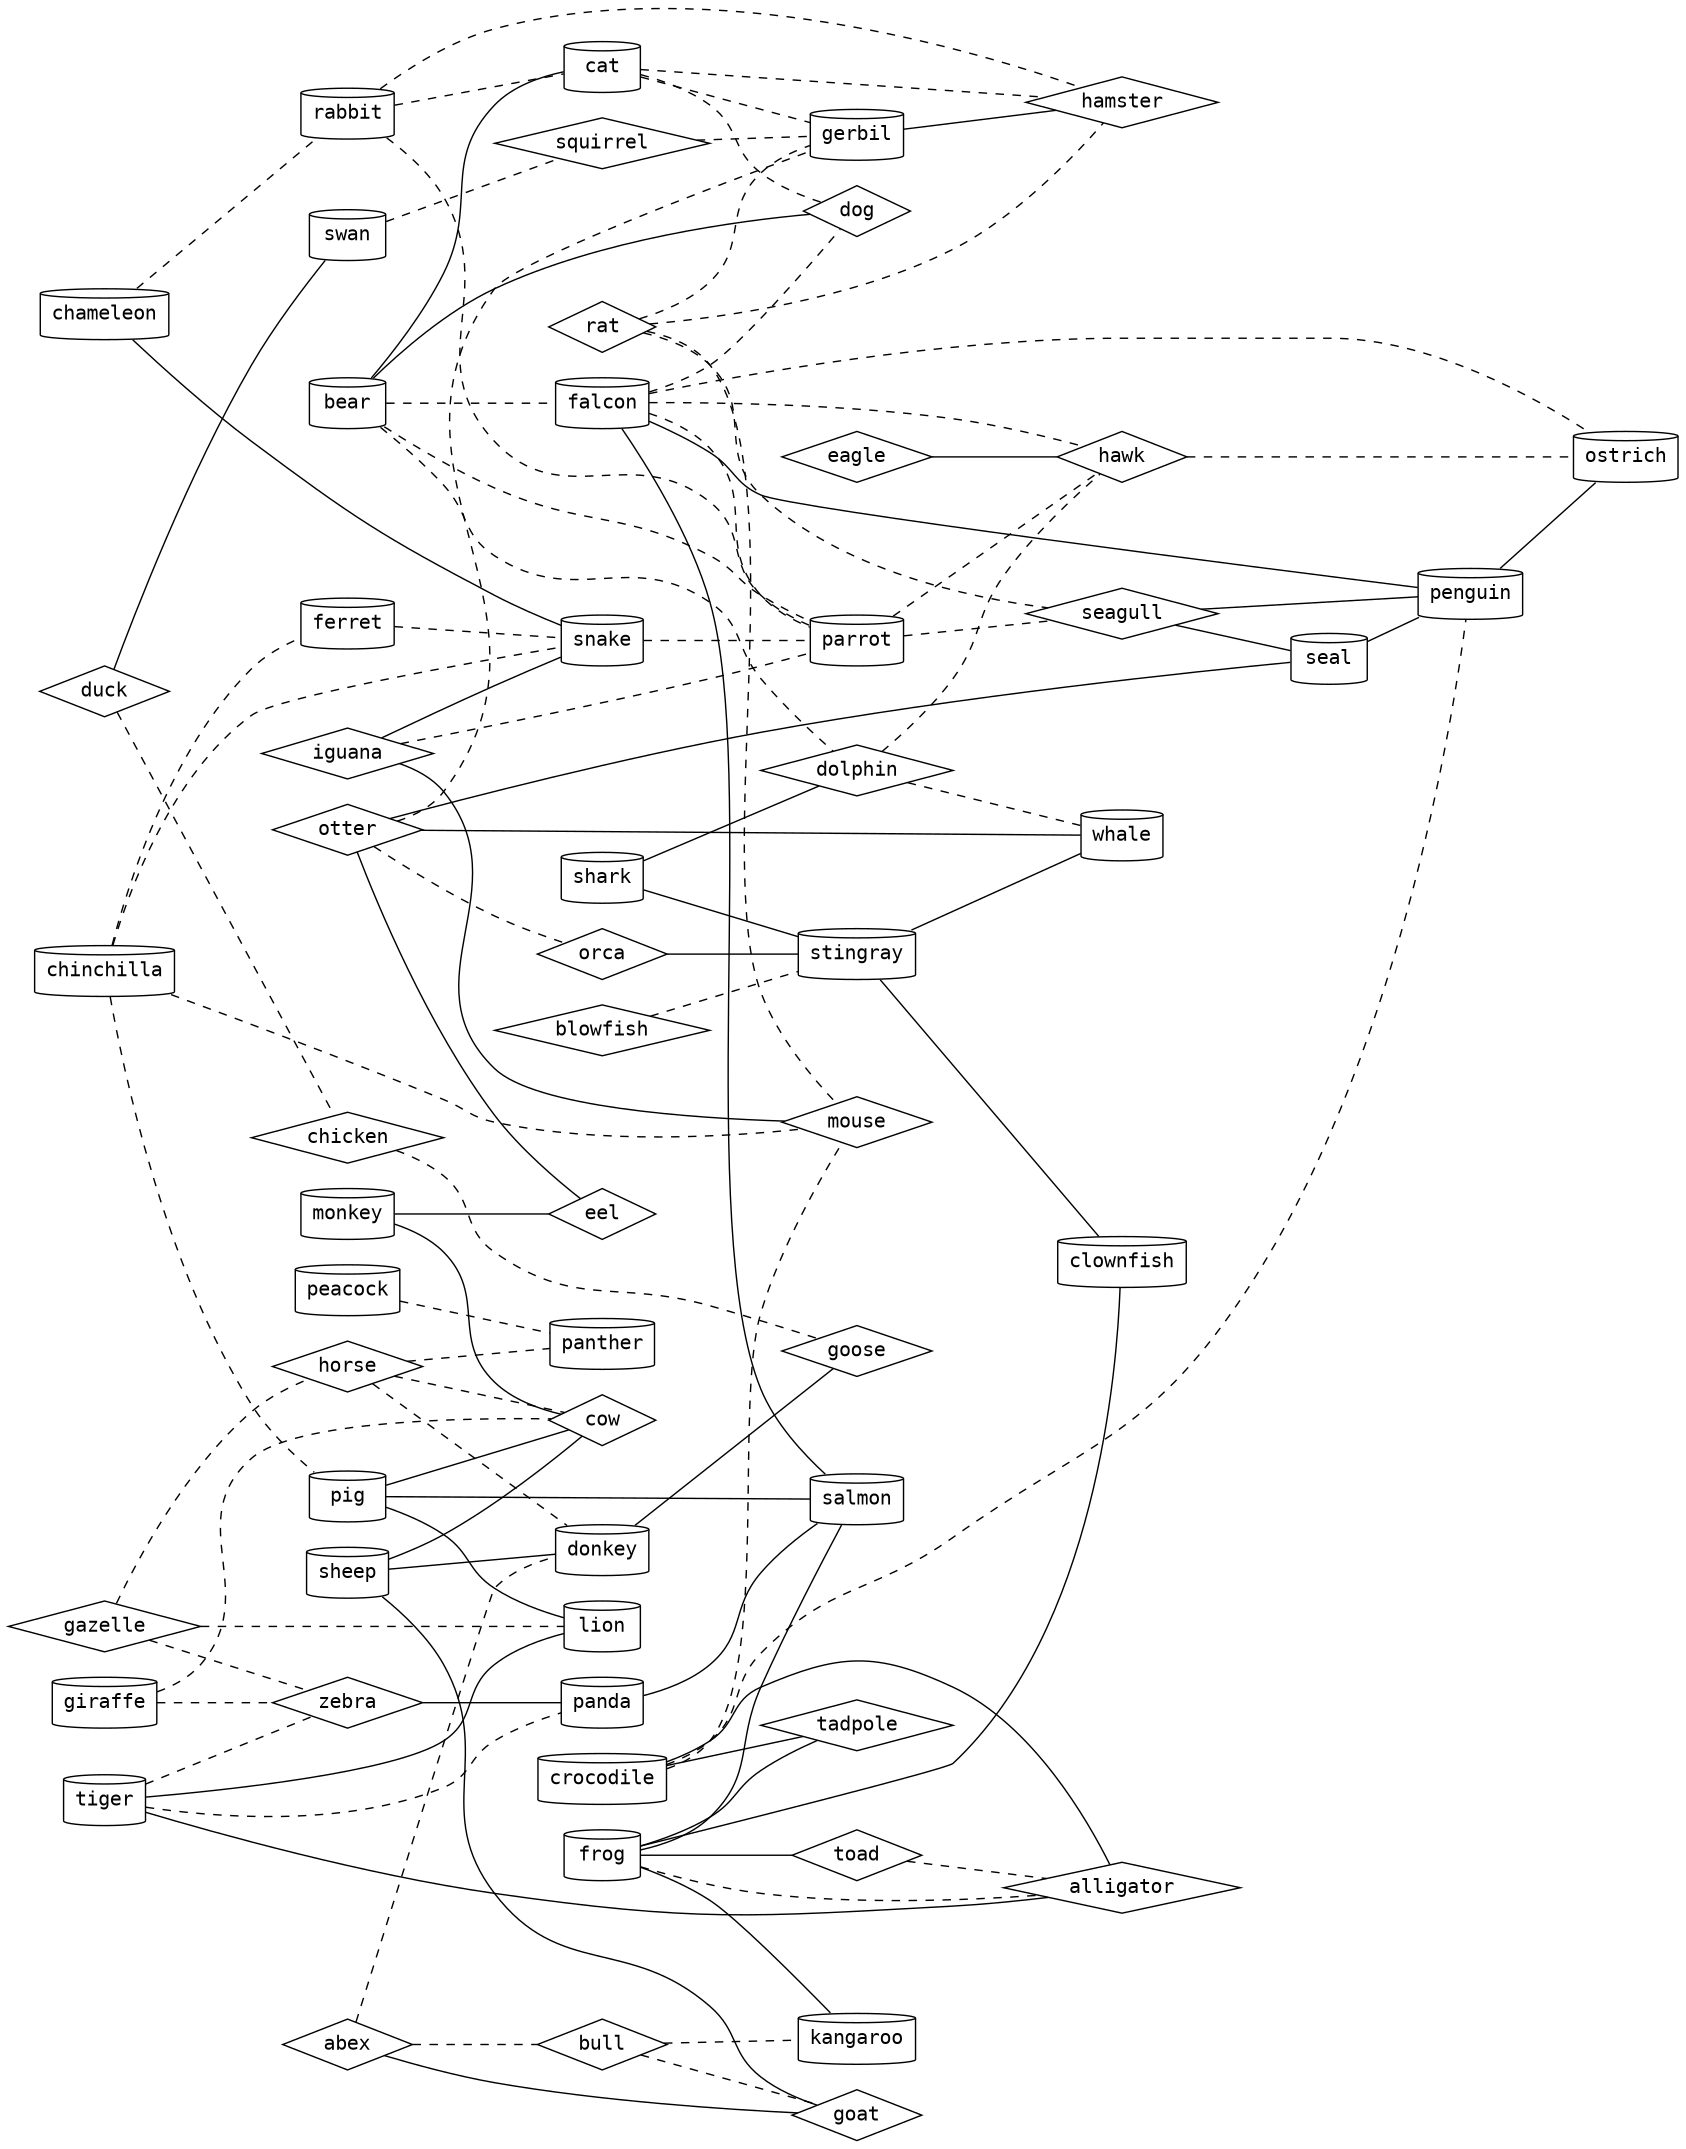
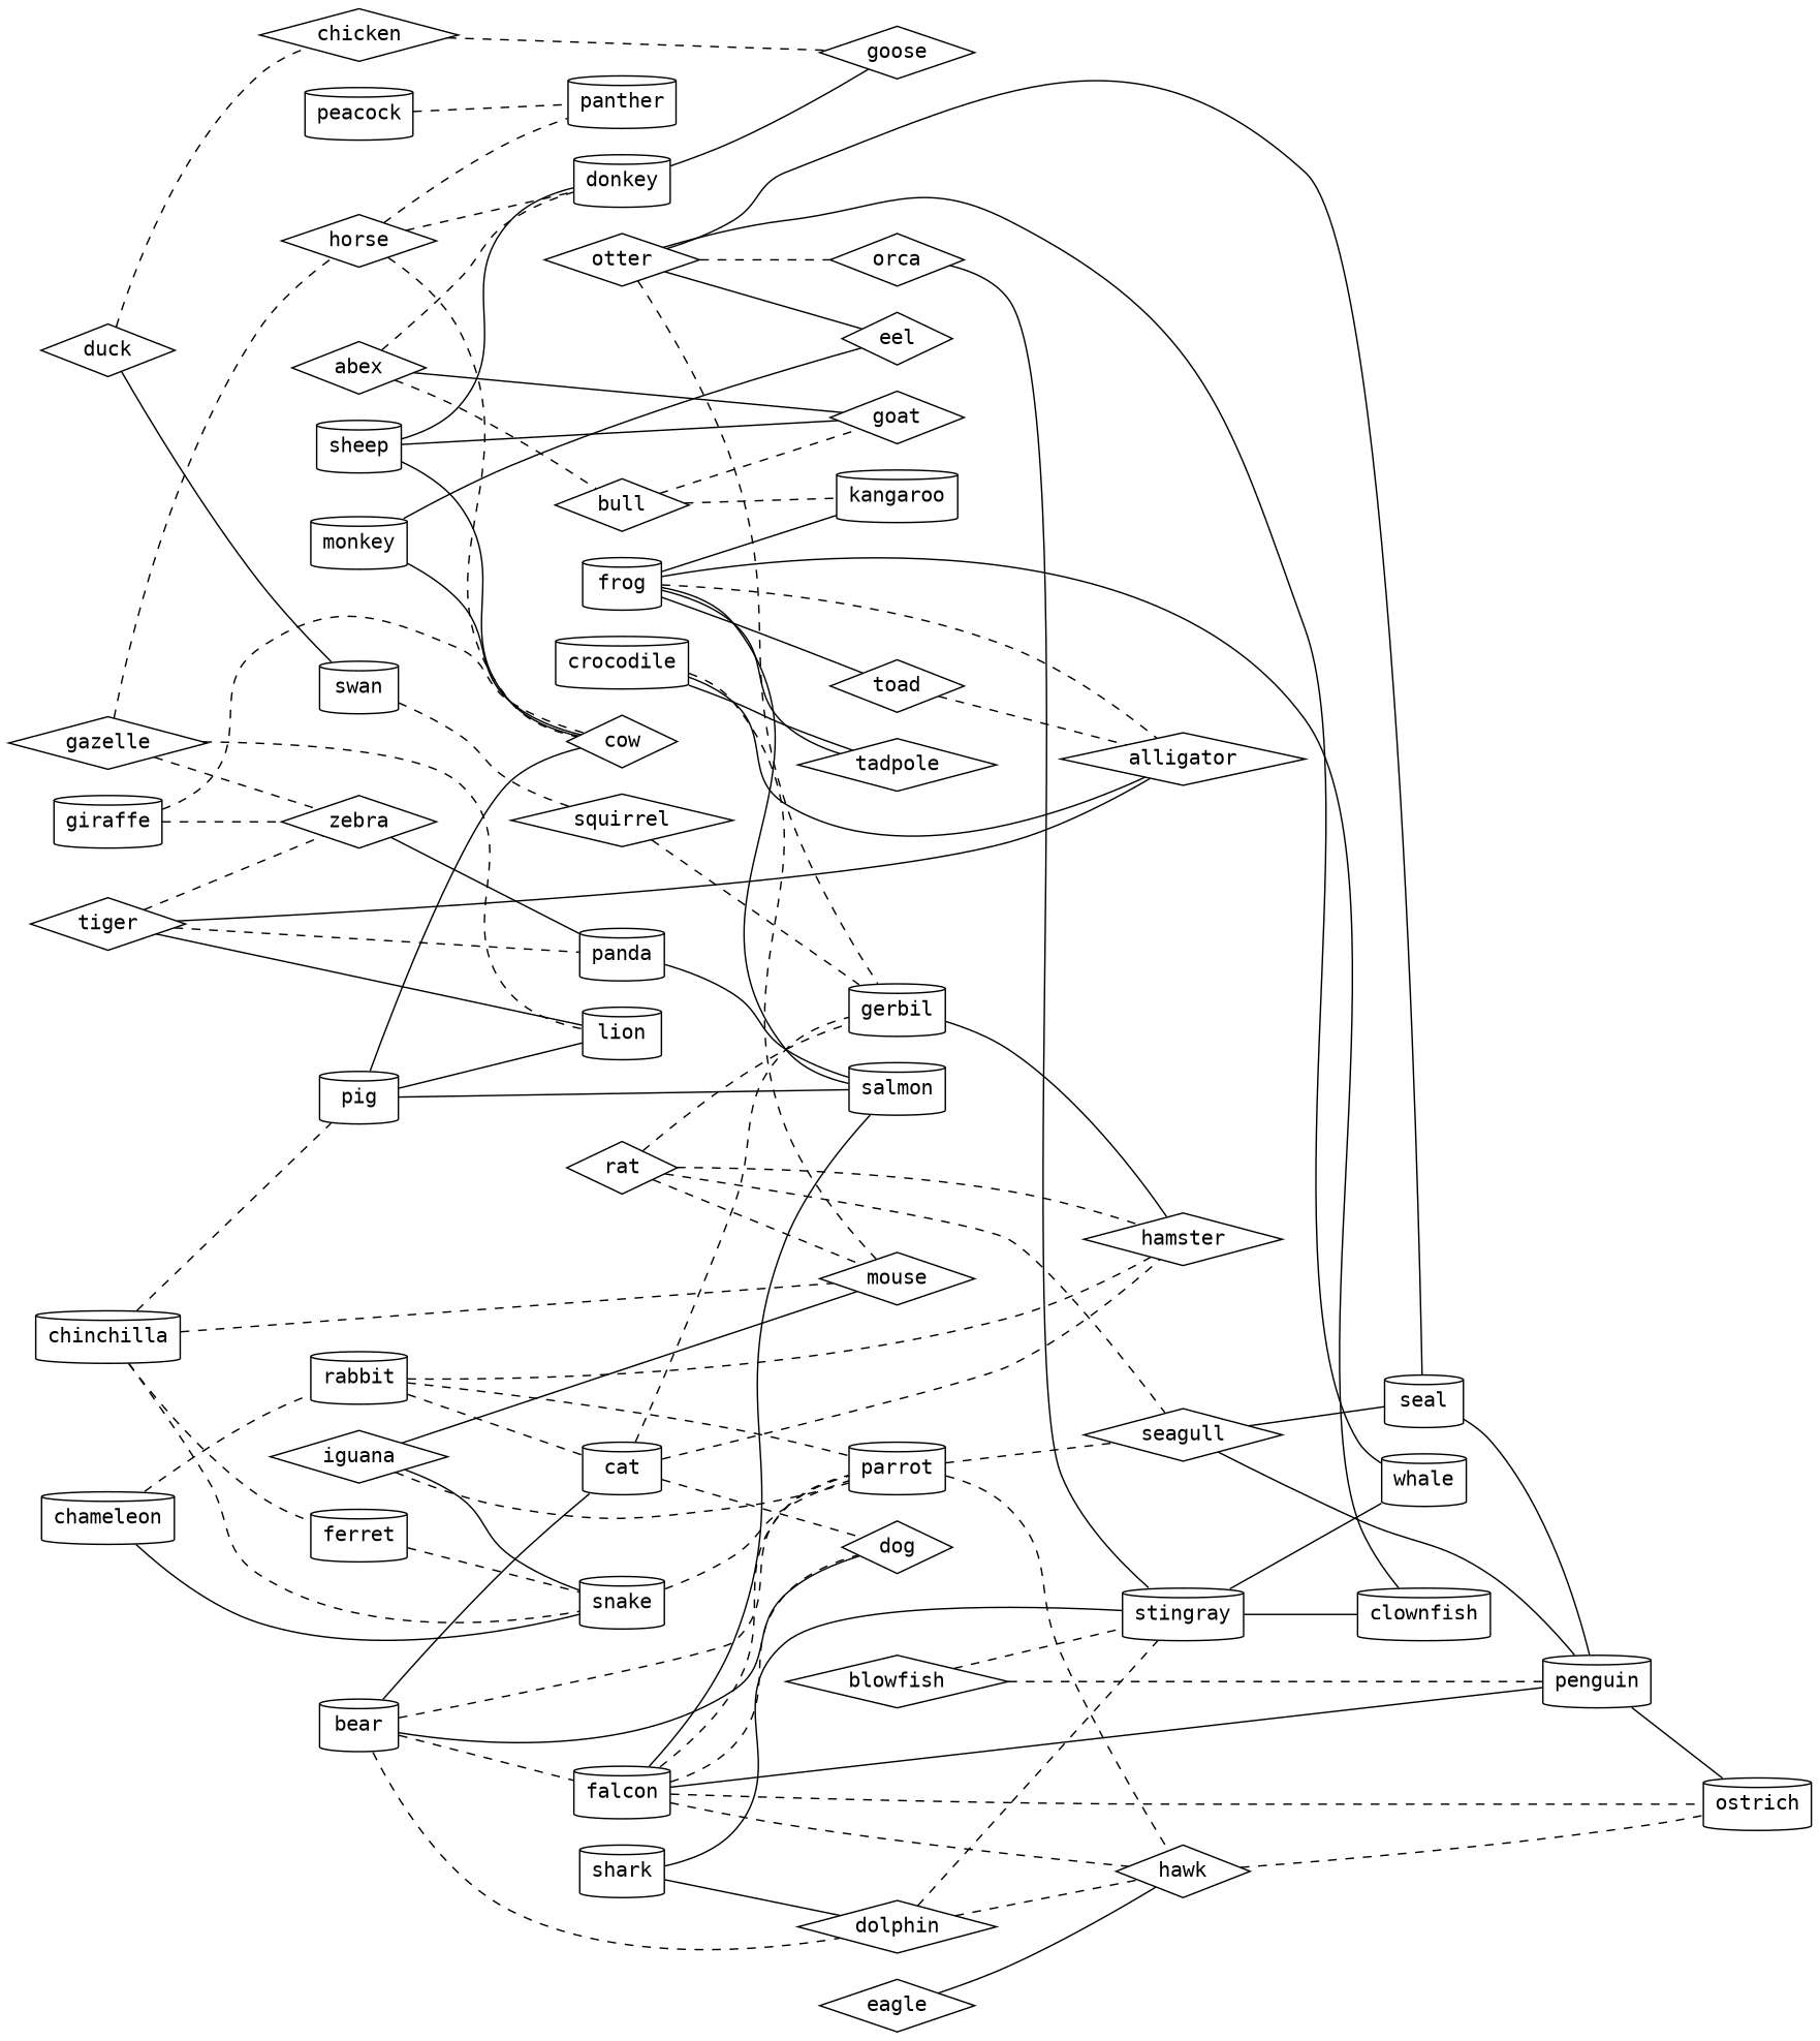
  strict graph {
    fontname="DejaVu Sans Mono"
    rankdir=LR
    node [fontname="DejaVu Sans Mono" shape=cylinder]
    edge [fontname="DejaVu Sans Mono" style=dashed weight=1]
    peacock
    panther
    gazelle [shape=diamond]
    horse [shape=diamond]
    lion
    zebra [shape=diamond]
    donkey
    cow [shape=diamond]
    panda
    goose [shape=diamond]
    salmon
    dolphin [shape=diamond]
    shark
    stingray
    hawk [shape=diamond]
    whale
    clownfish
    ostrich
    abex [shape=diamond]
    bull [shape=diamond]
    goat [shape=diamond]
    kangaroo
    mouse [shape=diamond]
    crocodile
    tadpole [shape=diamond]
    alligator [shape=diamond]
    duck [shape=diamond]
    chicken [shape=diamond]
    swan
    squirrel [shape=diamond]
    gerbil
    iguana [shape=diamond]
    snake
    parrot
    seagull [shape=diamond]
    penguin
    seal
    sheep
    monkey
    eel [shape=diamond]
    hamster [shape=diamond]
    frog
    toad [shape=diamond]
    chinchilla
    ferret
    pig
    chameleon
    rabbit
    cat
    dog [shape=diamond]
    bear
    falcon
-   tiger
+   tiger [shape=diamond]
    giraffe
    otter [shape=diamond]
    orca [shape=diamond]
    blowfish [shape=diamond]
    rat [shape=diamond]
    eagle [shape=diamond]
    peacock -- panther
    gazelle -- horse
    gazelle -- lion
    gazelle -- zebra
    horse -- panther
    horse -- donkey
    horse -- cow
    zebra -- panda [style=solid]
    donkey -- goose [style=solid]
    panda -- salmon [style=solid]
    dolphin -- hawk
-   dolphin -- whale
+   dolphin -- stingray
    shark -- dolphin [style=solid]
    shark -- stingray [style=solid]
    stingray -- whale [style=solid]
    stingray -- clownfish [style=solid]
    hawk -- ostrich
    abex -- donkey
    abex -- bull
    abex -- goat [style=solid]
    bull -- goat
    bull -- kangaroo
    crocodile -- mouse
    crocodile -- tadpole [style=solid]
    crocodile -- alligator [style=solid]
    duck -- chicken
    duck -- swan [style=solid]
    chicken -- goose
    swan -- squirrel
    squirrel -- gerbil
    gerbil -- hamster [style=solid]
    iguana -- mouse [style=solid]
    iguana -- snake [style=solid]
    iguana -- parrot
    snake -- parrot
    parrot -- hawk
    parrot -- seagull
    seagull -- penguin [style=solid]
    seagull -- seal [style=solid]
    penguin -- ostrich [style=solid]
    seal -- penguin [style=solid]
    sheep -- donkey [style=solid]
    sheep -- cow [style=solid]
    sheep -- goat [style=solid]
    monkey -- cow [style=solid]
    monkey -- eel [style=solid]
    frog -- salmon [style=solid]
    frog -- clownfish [style=solid]
    frog -- kangaroo [style=solid]
    frog -- tadpole [style=solid]
    frog -- alligator
    frog -- toad [style=solid]
    toad -- alligator
    chinchilla -- mouse
    chinchilla -- snake
    chinchilla -- ferret
    chinchilla -- pig
    ferret -- snake
    pig -- lion [style=solid]
    pig -- cow [style=solid]
    pig -- salmon [style=solid]
    chameleon -- snake [style=solid]
    chameleon -- rabbit
    rabbit -- parrot
    rabbit -- hamster
    rabbit -- cat
    cat -- gerbil
    cat -- hamster
    cat -- dog
    bear -- dolphin
    bear -- parrot
    bear -- cat [style=solid]
    bear -- dog [style=solid]
    bear -- falcon
    falcon -- salmon [style=solid]
    falcon -- hawk
    falcon -- ostrich
    falcon -- parrot
    falcon -- penguin [style=solid]
    falcon -- dog
    tiger -- lion [style=solid]
    tiger -- zebra
    tiger -- panda
    tiger -- alligator [style=solid]
    giraffe -- zebra
    giraffe -- cow
    otter -- whale [style=solid]
    otter -- gerbil
    otter -- seal [style=solid]
    otter -- eel [style=solid]
    otter -- orca
    orca -- stingray [style=solid]
    blowfish -- stingray
-   crocodile -- penguin
+   blowfish -- penguin
    rat -- mouse
    rat -- gerbil
    rat -- seagull
    rat -- hamster
    eagle -- hawk [style=solid]
  }
